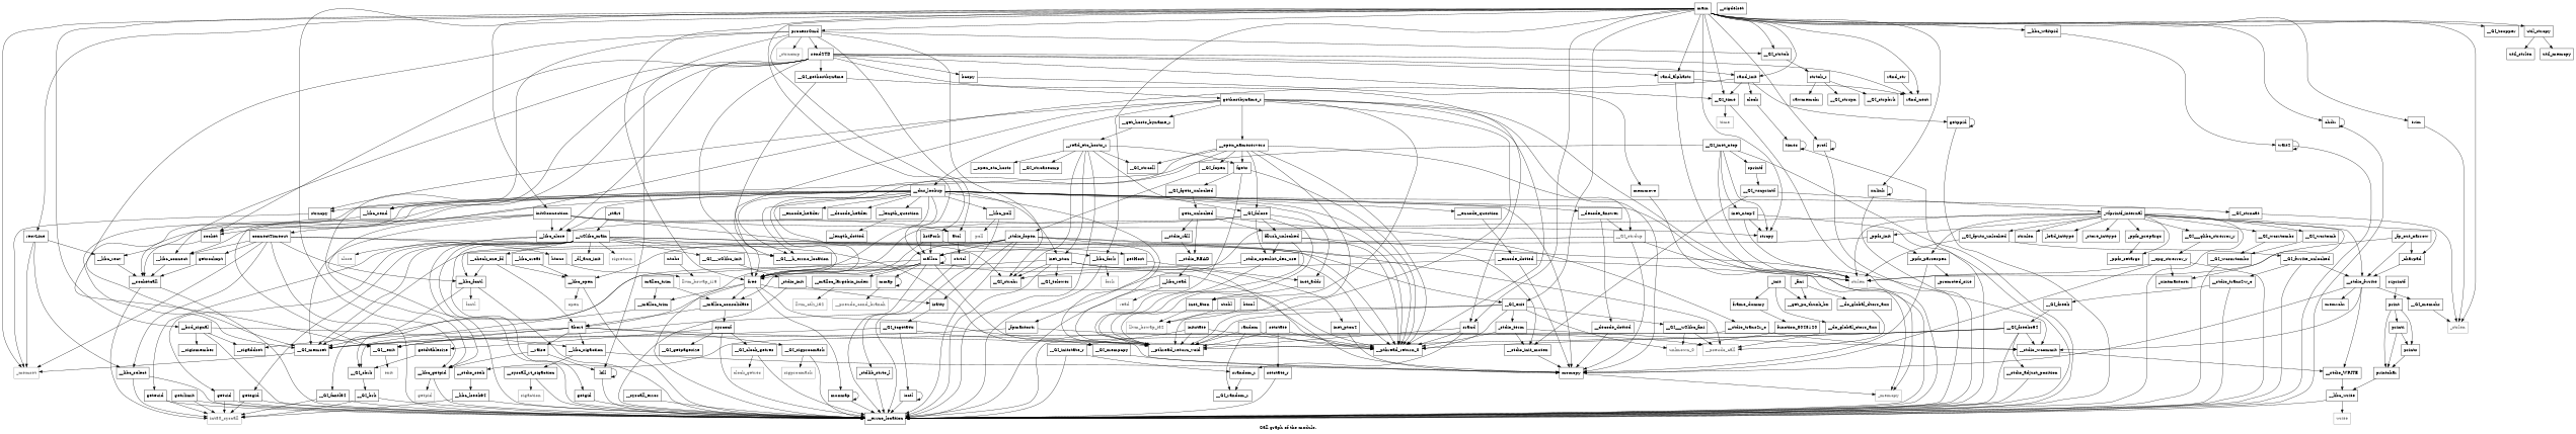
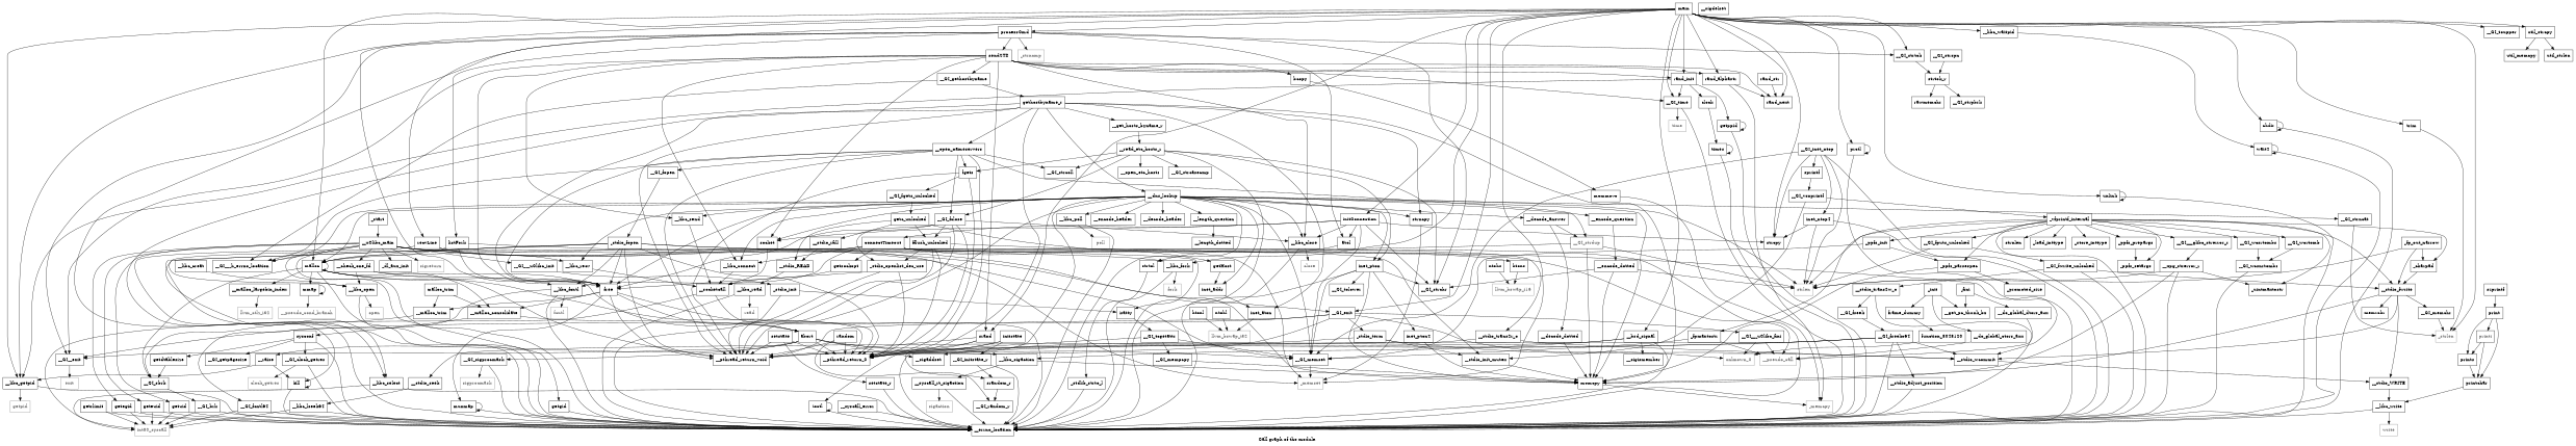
  digraph {
    label="Call graph of the module."
    node [shape=record]
    n1 [label="{__libc_close}"]
    n2 [label="{__errno_location}"]
    n3 [color=gray50 fontcolor=gray50 label="{close}"]
    n4 [label="{_stdlib_strto_l}"]
    n5 [label="{__libc_fork}"]
    n6 [color=gray50 fontcolor=gray50 label="{fork}"]
    n7 [label="{clock}"]
    n8 [label="{times}"]
    n9 [label="{__GI_memset}"]
    n10 [color=gray50 fontcolor=gray50 label="{_memset}"]
    n11 [label="{__GI_strchr}"]
    n12 [label="{strcpy}"]
    n13 [label="{socket}"]
    n14 [label="{__socketcall}"]
    n15 [color=gray50 fontcolor=gray50 label="{int80_syscall}"]
    n16 [label="{malloc_trim}"]
    n17 [label="{__malloc_trim}"]
    n18 [label="{__malloc_consolidate}"]
    n19 [label="{__GI_sbrk}"]
    n20 [label="{abort}"]
    n21 [label="{sysconf}"]
    n22 [label="{inet_addr}"]
    n23 [label="{inet_aton}"]
    n24 [color=gray50 fontcolor=gray50 label="{llvm_bswap_i32}"]
    n25 [label="{__GI_initstate_r}"]
    n26 [label="{srandom_r}"]
    n27 [label="{__GI_random_r}"]
    n28 [label="{__libc_getpid}"]
    n29 [color=gray50 fontcolor=gray50 label="{getpid}"]
    n30 [label="{__bsd_signal}"]
    n31 [label="{__sigismember}"]
    n32 [label="{__sigaddset}"]
    n33 [label="{__libc_sigaction}"]
    n34 [label="{memcpy}"]
    n35 [label="{__syscall_rt_sigaction}"]
    n36 [label="{bcopy}"]
    n37 [label="{memmove}"]
    n38 [color=gray50 fontcolor=gray50 label="{_memcpy}"]
    n39 [label="{__GI___uClibc_fini}"]
    n40 [color=gray50 fontcolor=gray50 label="{unknown_0}"]
    n41 [color=gray50 fontcolor=gray50 label="{__pseudo_call}"]
    n42 [label="{__pthread_return_void}"]
    n43 [label="{__GI_gethostbyname}"]
    n44 [label="{gethostbyname_r}"]
    n45 [label="{__GI___h_errno_location}"]
    n46 [label="{__pthread_return_0}"]
    n47 [label="{free}"]
    n48 [label="{__dns_lookup}"]
    n49 [label="{__open_nameservers}"]
    n50 [label="{__get_hosts_byname_r}"]
    n51 [label="{strncpy}"]
    n52 [label="{__raise}"]
    n53 [label="{__GI_sigprocmask}"]
    n54 [label="{__GI__exit}"]
    n55 [label="{kill}"]
    n56 [color=gray50 fontcolor=gray50 label="{sigprocmask}"]
    n57 [color=gray50 fontcolor=gray50 label="{exit}"]
    n58 [label="{random}"]
    n59 [label="{getppid}"]
    n60 [label="{prctl}"]
    n61 [label="{__GI_strtok}"]
    n62 [label="{strtok_r}"]
    n63 [label="{__GI_strpbrk}"]
    n64 [label="{rawmemchr}"]
    n65 [label="{__GI_strspn}"]
    n66 [label="{setstate}"]
    n67 [label="{setstate_r}"]
    n68 [label="{munmap}"]
    n69 [label="{__libc_connect}"]
    n70 [label="{malloc}"]
    n71 [label="{__libc_recv}"]
    n72 [label="{__libc_poll}"]
    n73 [color=gray50 fontcolor=gray50 label="{strlen}"]
    n74 [label="{__GI_strncat}"]
    n75 [label="{inet_pton}"]
    n76 [label="{__encode_header}"]
    n77 [label="{__decode_header}"]
    n78 [label="{__encode_question}"]
    n79 [label="{__length_question}"]
    n80 [label="{__decode_answer}"]
    n81 [label="{__libc_send}"]
    n82 [label="{__GI_fclose}"]
    n83 [label="{fgets}"]
    n84 [label="{__GI_strcoll}"]
    n85 [fontcolor=gray50 label="{__GI_strdup}"]
    n86 [label="{__GI_fopen}"]
    n87 [label="{__read_etc_hosts_r}"]
    n88 [label="{__GI_clock_getres}"]
    n89 [label="{getdtablesize}"]
    n90 [label="{__GI_getpagesize}"]
    n91 [color=gray50 fontcolor=gray50 label="{clock_getres}"]
    n92 [label="{atol}"]
    n93 [label="{strtol}"]
    n94 [label="{__libc_select}"]
    n95 [label="{htons}"]
    n96 [color=gray50 fontcolor=gray50 label="{llvm_bswap_i16}"]
    n97 [label="{__sigdelset}"]
    n98 [label="{initstate}"]
    n99 [label="{__malloc_largebin_index}"]
    n100 [color=gray50 fontcolor=gray50 label="{llvm_ctlz_i32}"]
    n101 [label="{__GI_time}"]
    n102 [color=gray50 fontcolor=gray50 label="{time}"]
    n103 [label="{htonl}"]
    n104 [label="{unlink}"]
    n105 [label="{__libc_waitpid}"]
    n106 [label="{wait4}"]
    n107 [label="{mmap}"]
    n108 [color=gray50 fontcolor=gray50 label="{__pseudo_cond_branch}"]
    n109 [label="{__GI_brk}"]
    n110 [label="{srand}"]
    n111 [label="{__check_one_fd}"]
    n112 [label="{__libc_open}"]
    n113 [label="{__libc_fcntl}"]
    n114 [color=gray50 fontcolor=gray50 label="{open}"]
    n115 [color=gray50 fontcolor=gray50 label="{fcntl}"]
    n116 [label="{__GI_fcntl64}"]
    n117 [label="{__GI___uClibc_init}"]
    n118 [label="{_stdio_init}"]
    n119 [label="{isatty}"]
    n120 [label="{getsockopt}"]
    n121 [label="{__GI_exit}"]
    n122 [label="{_stdio_term}"]
    n123 [label="{__stdio_init_mutex}"]
    n124 [label="{__stdio_wcommit}"]
    n125 [label="{__libc_write}"]
    n126 [color=gray50 fontcolor=gray50 label="{write}"]
    n127 [label="{__GI_toupper}"]
    n128 [label="{ntohs}"]
    n129 [label="{ntohl}"]
    n130 [color=gray50 fontcolor=gray50 label="{poll}"]
    n131 [color=gray50 fontcolor=gray50 label="{_strlen}"]
    n132 [label="{inet_pton4}"]
    n133 [label="{__GI_tolower}"]
    n134 [label="{__encode_dotted}"]
    n135 [label="{__length_dotted}"]
    n136 [label="{__decode_dotted}"]
    n137 [label="{_stdio_openlist_dec_use}"]
    n138 [label="{fflush_unlocked}"]
    n139 [label="{__GI_fgets_unlocked}"]
    n140 [label="{_stdio_fopen}"]
    n141 [label="{__open_etc_hosts}"]
    n142 [label="{__GI_strcasecmp}"]
    n143 [label="{_dl_aux_init}"]
    n144 [label="{__syscall_error}"]
    n145 [label="{__GI_tcgetattr}"]
    n146 [label="{__stdio_WRITE}"]
    n147 [label="{getc_unlocked}"]
    n148 [label="{__stdio_READ}"]
    n149 [label="{__stdio_rfill}"]
    n150 [label="{__stdio_trans2r_o}"]
    n151 [label="{ioctl}"]
    n152 [label="{__GI_mempcpy}"]
    n153 [label="{inet_ntop4}"]
    n154 [label="{__GI_inet_ntop}"]
    n155 [label="{sprintf}"]
    n156 [label="{__GI_vsnprintf}"]
    n157 [label="{_vfprintf_internal}"]
    n158 [label="{_charpad}"]
    n159 [label="{__stdio_fwrite}"]
    n160 [label="{_ppfs_init}"]
    n161 [label="{_ppfs_prepargs}"]
    n162 [label="{_ppfs_setargs}"]
    n163 [label="{_ppfs_parsespec}"]
    n164 [label="{__GI_fputs_unlocked}"]
    n165 [label="{strnlen}"]
    n166 [label="{__GI___glibc_strerror_r}"]
    n167 [label="{__GI_wcrtomb}"]
    n168 [label="{__GI_wcsrtombs}"]
    n169 [label="{_load_inttype}"]
    n170 [label="{_store_inttype}"]
    n171 [label="{_uintmaxtostr}"]
    n172 [label="{_fpmaxtostr}"]
    n173 [label="{__GI_memchr}"]
    n174 [label="{memrchr}"]
    n175 [label="{_fp_out_narrow}"]
    n176 [label="{_promoted_size}"]
    n177 [label="{__GI_fwrite_unlocked}"]
    n178 [label="{__xpg_strerror_r}"]
    n179 [label="{__GI_wcsnrtombs}"]
    n180 [label="{__libc_read}"]
    n181 [label="{__stdio_trans2w_o}"]
    n182 [label="{__uClibc_main}"]
    n183 [label="{getegid}"]
    n184 [label="{geteuid}"]
    n185 [label="{getgid}"]
    n186 [label="{getuid}"]
    n187 [color=gray50 fontcolor=gray50 label="{sigreturn}"]
    n188 [color=gray50 fontcolor=gray50 label="{sigaction}"]
    n189 [label="{getrlimit}"]
    n190 [label="{__libc_creat}"]
    n191 [color=gray50 fontcolor=gray50 label="{read}"]
    n192 [label="{__GI_fseek}"]
    n193 [label="{__GI_fseeko64}"]
    n194 [label="{__stdio_adjust_position}"]
    n195 [label="{__stdio_seek}"]
    n196 [label="{__libc_lseek64}"]
    n197 [label="{__do_global_ctors_aux}"]
    n198 [label="{_fini}"]
    n199 [label="{__get_pc_thunk_bx}"]
    n200 [label="{__do_global_dtors_aux}"]
    n201 [color=gray50 fontcolor=gray50 label="{_strncmp}"]
    n202 [label="{_init}"]
    n203 [label="{frame_dummy}"]
    n204 [label="{function_8048120}"]
    n205 [label="{_start}"]
    n206 [label="{rand_init}"]
    n207 [label="{rand_next}"]
    n208 [label="{rand_str}"]
    n209 [label="{rand_alphastr}"]
    n210 [label="{util_strlen}"]
    n211 [label="{util_memcpy}"]
    n212 [label="{util_strcpy}"]
    n213 [label="{printchar}"]
    n214 [label="{prints}"]
-   n215 [label="{printi}"]
+   n215 [label="{printi}" fontcolor=gray50]
    n216 [label="{print}"]
    n217 [label="{szprintf}"]
    n218 [label="{trim}"]
    n219 [label="{getHost}"]
    n220 [label="{recvLine}"]
    n221 [label="{connectTimeout}"]
    n222 [label="{listFork}"]
    n223 [label="{sendSTD}"]
    n224 [label="{processCmd}"]
    n225 [label="{initConnection}"]
    n226 [label="{main}"]
    n227 [label="{chdir}"]
    n1 -> n2
    n1 -> n3
    n4 -> n2
    n5 -> n2
    n5 -> n6
    n7 -> n8
    n8 -> n2
    n8 -> n8
    n9 -> n10
    n13 -> n14
    n14 -> n2
    n14 -> n15
    n16 -> n17
    n16 -> n18
    n17 -> n19
    n18 -> n20
    n18 -> n21
    n19 -> n109
    n20 -> n9
    n20 -> n32
    n20 -> n33
    n20 -> n46
    n20 -> n52
    n20 -> n53
    n20 -> n54
    n21 -> n2
    n21 -> n88
    n21 -> n89
    n21 -> n90
    n22 -> n23
    n23 -> n24
    n25 -> n2
    n25 -> n26
    n26 -> n27
    n28 -> n2
    n28 -> n29
    n30 -> n2
    n30 -> n31
    n30 -> n32
    n30 -> n33
    n33 -> n34
    n33 -> n35
    n34 -> n38
    n35 -> n2
    n35 -> n188
    n36 -> n37
    n37 -> n38
    n39 -> n40
    n39 -> n41
    n43 -> n44
    n43 -> n45
    n44 -> n2
    n44 -> n23
    n44 -> n34
    n44 -> n42
    n44 -> n46
    n44 -> n47
    n44 -> n48
    n44 -> n49
    n44 -> n50
    n44 -> n51
    n47 -> n17
    n47 -> n18
    n47 -> n20
    n47 -> n42
    n47 -> n46
    n47 -> n68
    n48 -> n1
    n48 -> n2
    n48 -> n9
    n48 -> n13
    n48 -> n22
    n48 -> n34
    n48 -> n42
    n48 -> n45
    n48 -> n46
    n48 -> n47
    n48 -> n51
    n48 -> n69
    n48 -> n70
    n48 -> n71
    n48 -> n72
    n48 -> n73
    n48 -> n74
    n48 -> n75
    n48 -> n76
    n48 -> n77
    n48 -> n78
    n48 -> n79
    n48 -> n80
    n48 -> n81
    n49 -> n42
    n49 -> n45
    n49 -> n46
    n49 -> n47
    n49 -> n82
    n49 -> n83
    n49 -> n84
    n49 -> n85
    n49 -> n86
    n50 -> n87
    n51 -> n10
    n52 -> n28
    n52 -> n55
    n53 -> n2
    n53 -> n56
    n54 -> n57
    n55 -> n2
    n55 -> n55
    n58 -> n27
    n58 -> n42
    n58 -> n46
    n59 -> n2
    n59 -> n59
    n60 -> n2
    n60 -> n60
    n61 -> n62
    n62 -> n63
    n62 -> n64
-   n62 -> n65
+   n65 -> n62
    n66 -> n42
    n66 -> n46
    n66 -> n67
    n67 -> n2
    n68 -> n2
    n68 -> n68
    n69 -> n14
    n70 -> n2
    n70 -> n18
    n70 -> n19
    n70 -> n42
    n70 -> n46
    n70 -> n47
    n70 -> n70
    n70 -> n99
    n70 -> n107
    n71 -> n14
    n72 -> n2
    n72 -> n130
    n74 -> n131
    n75 -> n2
    n75 -> n9
    n75 -> n11
    n75 -> n34
    n75 -> n132
    n75 -> n133
    n78 -> n134
    n79 -> n135
    n80 -> n85
    n80 -> n136
    n81 -> n14
    n82 -> n1
    n82 -> n42
    n82 -> n46
    n82 -> n47
    n82 -> n137
    n82 -> n138
    n83 -> n42
    n83 -> n46
    n83 -> n139
    n85 -> n34
    n85 -> n70
    n85 -> n73
    n86 -> n140
    n87 -> n2
    n87 -> n11
    n87 -> n75
    n87 -> n82
    n87 -> n83
    n87 -> n84
    n87 -> n141
    n87 -> n142
    n88 -> n2
    n88 -> n91
    n89 -> n19
    n92 -> n93
    n93 -> n4
    n94 -> n2
    n94 -> n15
    n95 -> n96
    n98 -> n25
    n98 -> n42
    n98 -> n46
    n99 -> n100
    n101 -> n2
    n101 -> n102
    n103 -> n24
    n104 -> n2
    n104 -> n104
    n105 -> n106
    n106 -> n2
    n106 -> n106
    n107 -> n107
    n107 -> n108
    n109 -> n2
    n109 -> n15
    n110 -> n26
    n110 -> n42
    n110 -> n46
    n111 -> n20
    n111 -> n112
    n111 -> n113
    n112 -> n2
    n112 -> n114
    n113 -> n2
    n113 -> n115
    n113 -> n116
    n116 -> n2
    n116 -> n15
    n117 -> n118
    n118 -> n2
    n118 -> n119
    n119 -> n145
    n120 -> n14
    n121 -> n39
    n121 -> n40
    n121 -> n42
    n121 -> n46
    n121 -> n54
    n121 -> n122
    n122 -> n46
    n122 -> n123
    n122 -> n124
    n123 -> n34
    n124 -> n146
    n125 -> n2
    n125 -> n126
    n128 -> n96
    n129 -> n24
    n132 -> n34
    n134 -> n11
    n134 -> n34
    n134 -> n73
    n136 -> n34
    n137 -> n42
    n137 -> n46
    n137 -> n47
    n138 -> n42
    n138 -> n46
    n138 -> n124
    n138 -> n137
    n139 -> n147
    n140 -> n2
    n140 -> n42
    n140 -> n46
    n140 -> n47
    n140 -> n70
    n140 -> n112
    n140 -> n113
    n140 -> n119
    n140 -> n123
    n144 -> n2
    n145 -> n9
    n145 -> n151
    n145 -> n152
    n146 -> n125
    n147 -> n138
    n147 -> n148
    n147 -> n149
    n147 -> n150
    n148 -> n180
    n149 -> n148
    n150 -> n2
    n150 -> n124
    n151 -> n2
    n151 -> n151
    n152 -> n34
    n153 -> n2
    n153 -> n12
    n153 -> n73
    n154 -> n2
    n154 -> n9
    n154 -> n12
    n154 -> n73
    n154 -> n153
    n154 -> n155
    n155 -> n156
    n156 -> n123
    n156 -> n157
    n157 -> n2
    n157 -> n73
    n157 -> n158
    n157 -> n159
    n157 -> n160
    n157 -> n161
    n157 -> n162
    n157 -> n163
    n157 -> n164
    n157 -> n165
    n157 -> n166
    n157 -> n167
    n157 -> n168
    n157 -> n169
    n157 -> n170
    n157 -> n171
    n157 -> n172
    n158 -> n159
    n159 -> n34
    n159 -> n124
    n159 -> n146
    n159 -> n173
    n159 -> n174
    n160 -> n9
    n160 -> n163
    n161 -> n162
    n163 -> n34
    n163 -> n176
    n164 -> n73
    n164 -> n177
    n166 -> n178
    n167 -> n179
    n168 -> n179
    n172 -> n9
    n172 -> n41
    n173 -> n131
    n175 -> n73
    n175 -> n158
    n175 -> n159
    n177 -> n2
    n177 -> n159
    n177 -> n181
    n178 -> n2
    n178 -> n34
    n178 -> n73
    n178 -> n171
    n179 -> n2
    n180 -> n2
    n180 -> n191
    n181 -> n2
    n181 -> n192
    n182 -> n2
    n182 -> n9
    n182 -> n34
    n182 -> n41
    n182 -> n45
    n182 -> n111
    n182 -> n117
    n182 -> n121
    n182 -> n143
    n182 -> n183
    n182 -> n184
    n182 -> n185
    n182 -> n186
    n182 -> n187
    n183 -> n2
    n183 -> n15
    n184 -> n2
    n184 -> n15
    n185 -> n2
    n186 -> n2
    n186 -> n15
    n189 -> n2
    n189 -> n15
    n190 -> n112
    n192 -> n193
    n193 -> n2
    n193 -> n42
    n193 -> n46
    n193 -> n124
    n193 -> n194
    n193 -> n195
    n194 -> n2
    n195 -> n196
    n196 -> n2
    n196 -> n15
    n197 -> n41
    n198 -> n199
    n198 -> n200
    n200 -> n41
    n202 -> n197
    n202 -> n199
    n202 -> n203
    n203 -> n204
    n204 -> n40
    n205 -> n182
    n206 -> n7
    n206 -> n28
    n206 -> n59
    n206 -> n101
    n208 -> n207
    n209 -> n38
    n209 -> n207
    n212 -> n210
    n212 -> n211
    n213 -> n125
    n214 -> n213
    n215 -> n213
    n215 -> n214
    n216 -> n213
    n216 -> n214
    n216 -> n215
    n217 -> n216
    n218 -> n131
    n219 -> n22
    n220 -> n10
    n220 -> n71
    n220 -> n94
    n221 -> n2
    n221 -> n10
    n221 -> n69
    n221 -> n94
    n221 -> n95
    n221 -> n113
    n221 -> n120
    n221 -> n219
    n222 -> n5
    n222 -> n47
    n222 -> n70
    n223 -> n1
    n223 -> n13
    n223 -> n36
    n223 -> n43
    n223 -> n47
    n223 -> n54
    n223 -> n69
    n223 -> n81
    n223 -> n101
    n223 -> n110
    n223 -> n206
    n223 -> n207
    n223 -> n209
    n224 -> n11
    n224 -> n28
    n224 -> n54
    n224 -> n55
    n224 -> n61
    n224 -> n92
    n224 -> n201
    n224 -> n222
    n224 -> n223
    n225 -> n1
    n225 -> n9
    n225 -> n11
    n225 -> n12
    n225 -> n13
    n225 -> n92
    n225 -> n221
    n226 -> n5
    n226 -> n10
    n226 -> n12
    n226 -> n28
    n226 -> n30
    n226 -> n47
    n226 -> n60
    n226 -> n61
    n226 -> n70
    n226 -> n101
    n226 -> n104
    n226 -> n105
    n226 -> n110
    n226 -> n121
    n226 -> n127
    n226 -> n131
    n226 -> n206
    n226 -> n207
    n226 -> n209
    n226 -> n212
    n226 -> n218
    n226 -> n220
    n226 -> n224
    n226 -> n225
    n226 -> n227
    n227 -> n2
    n227 -> n227
  }
